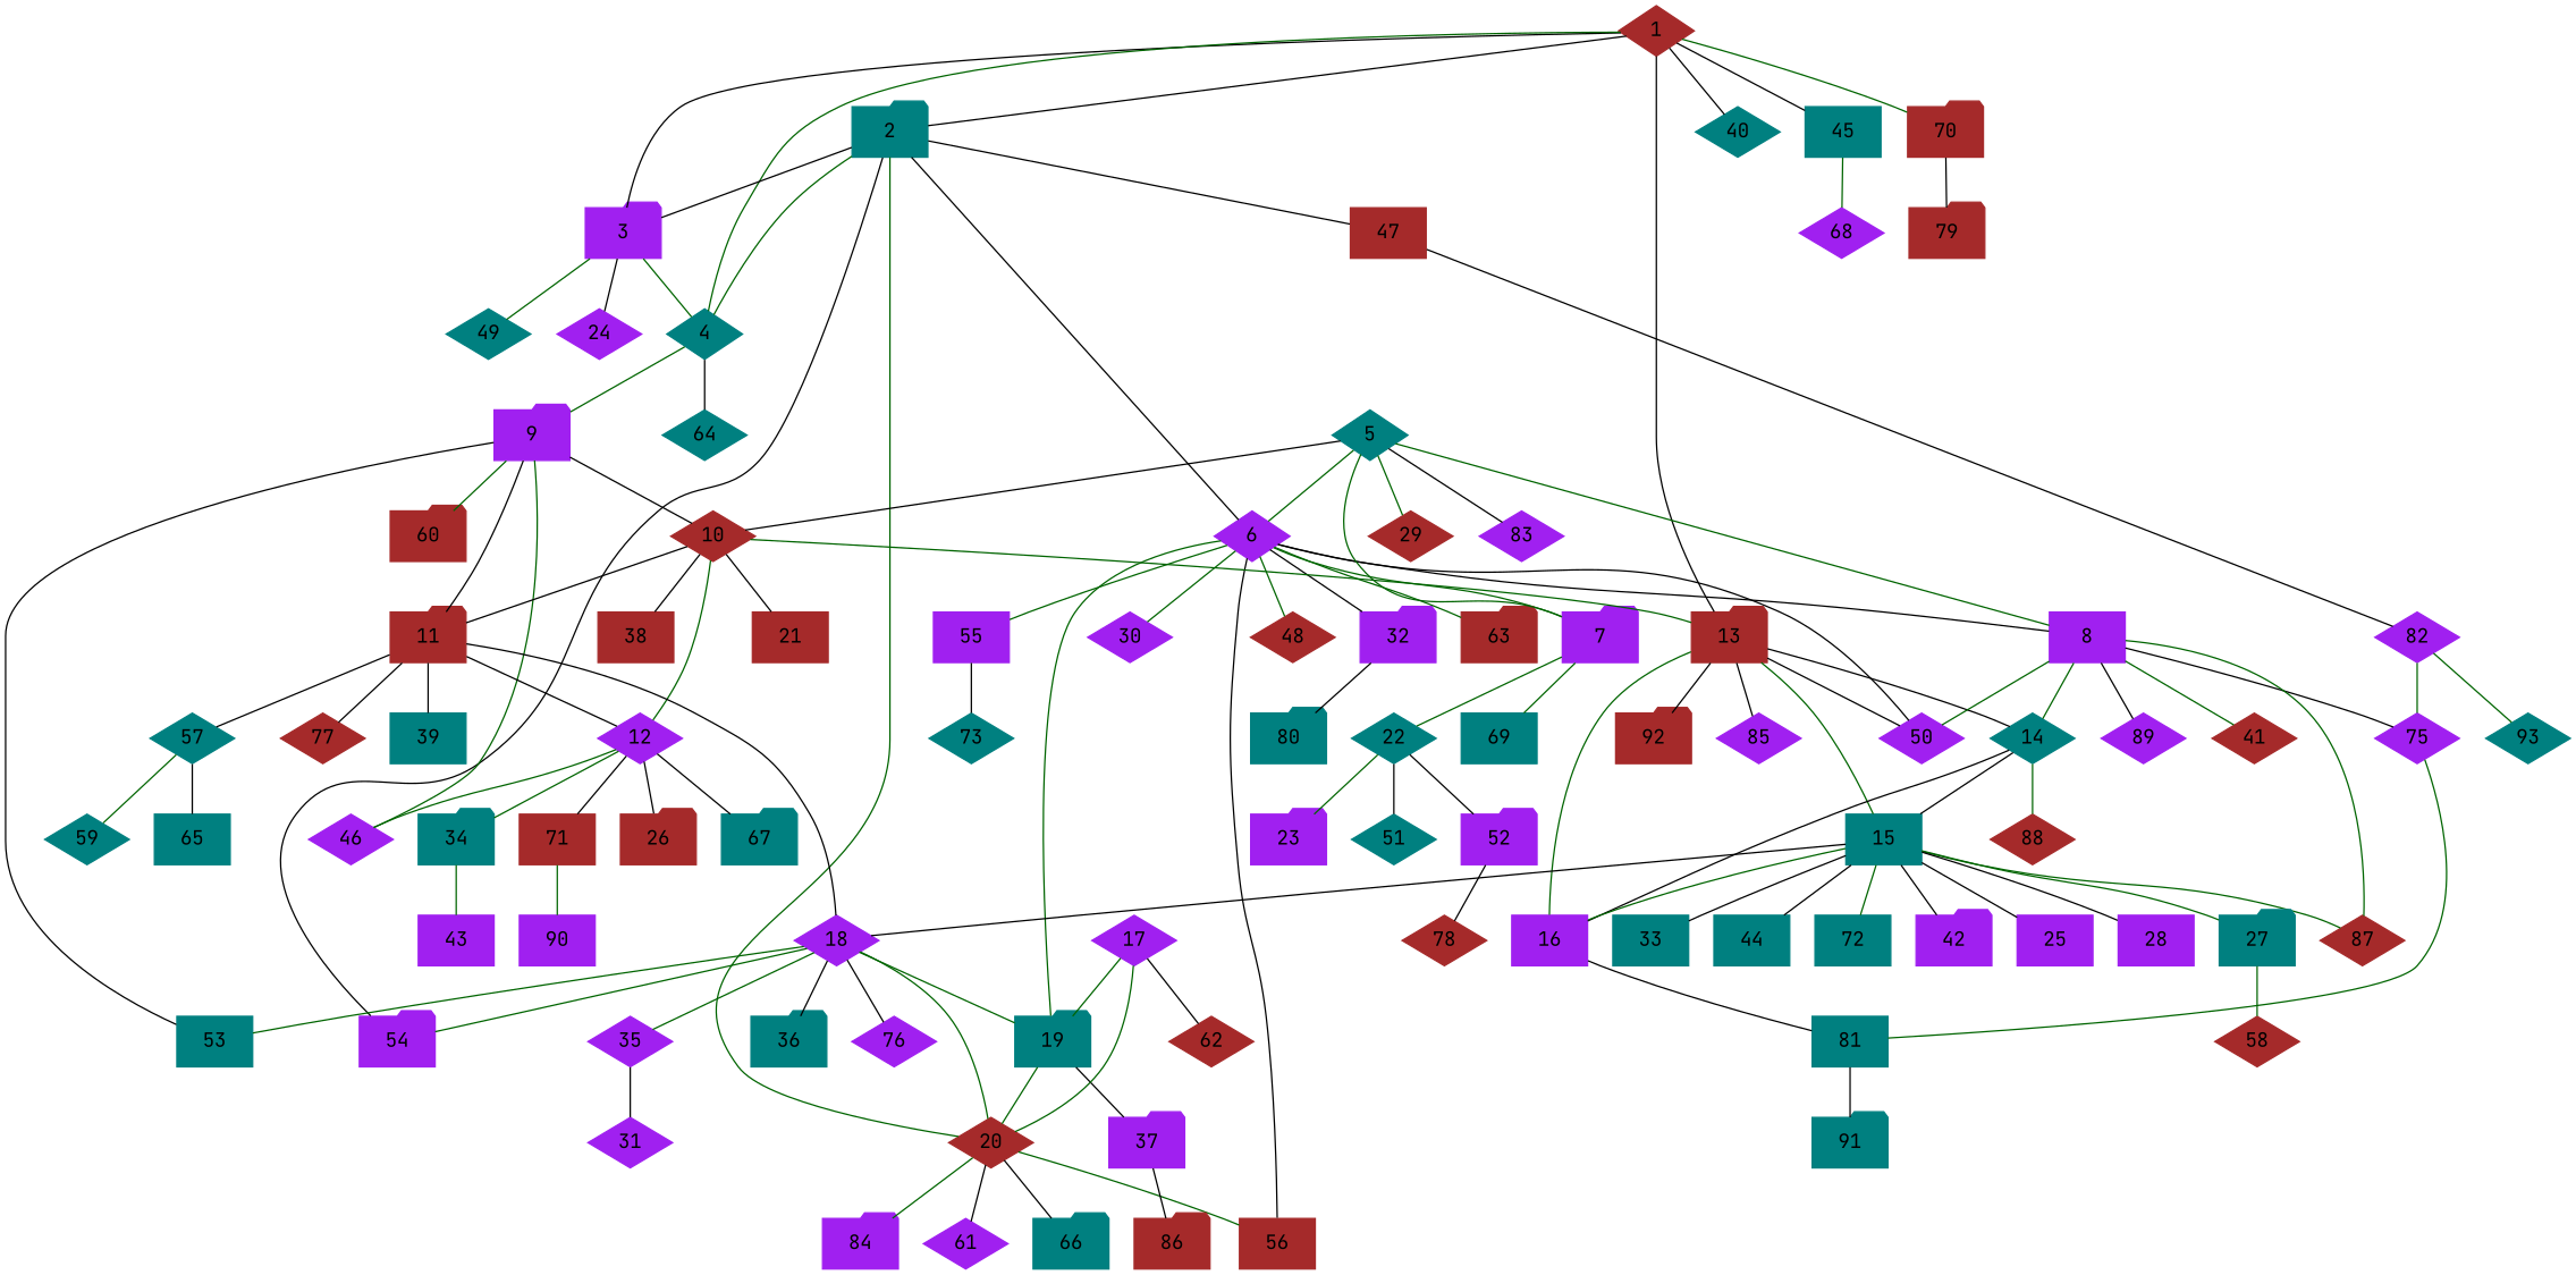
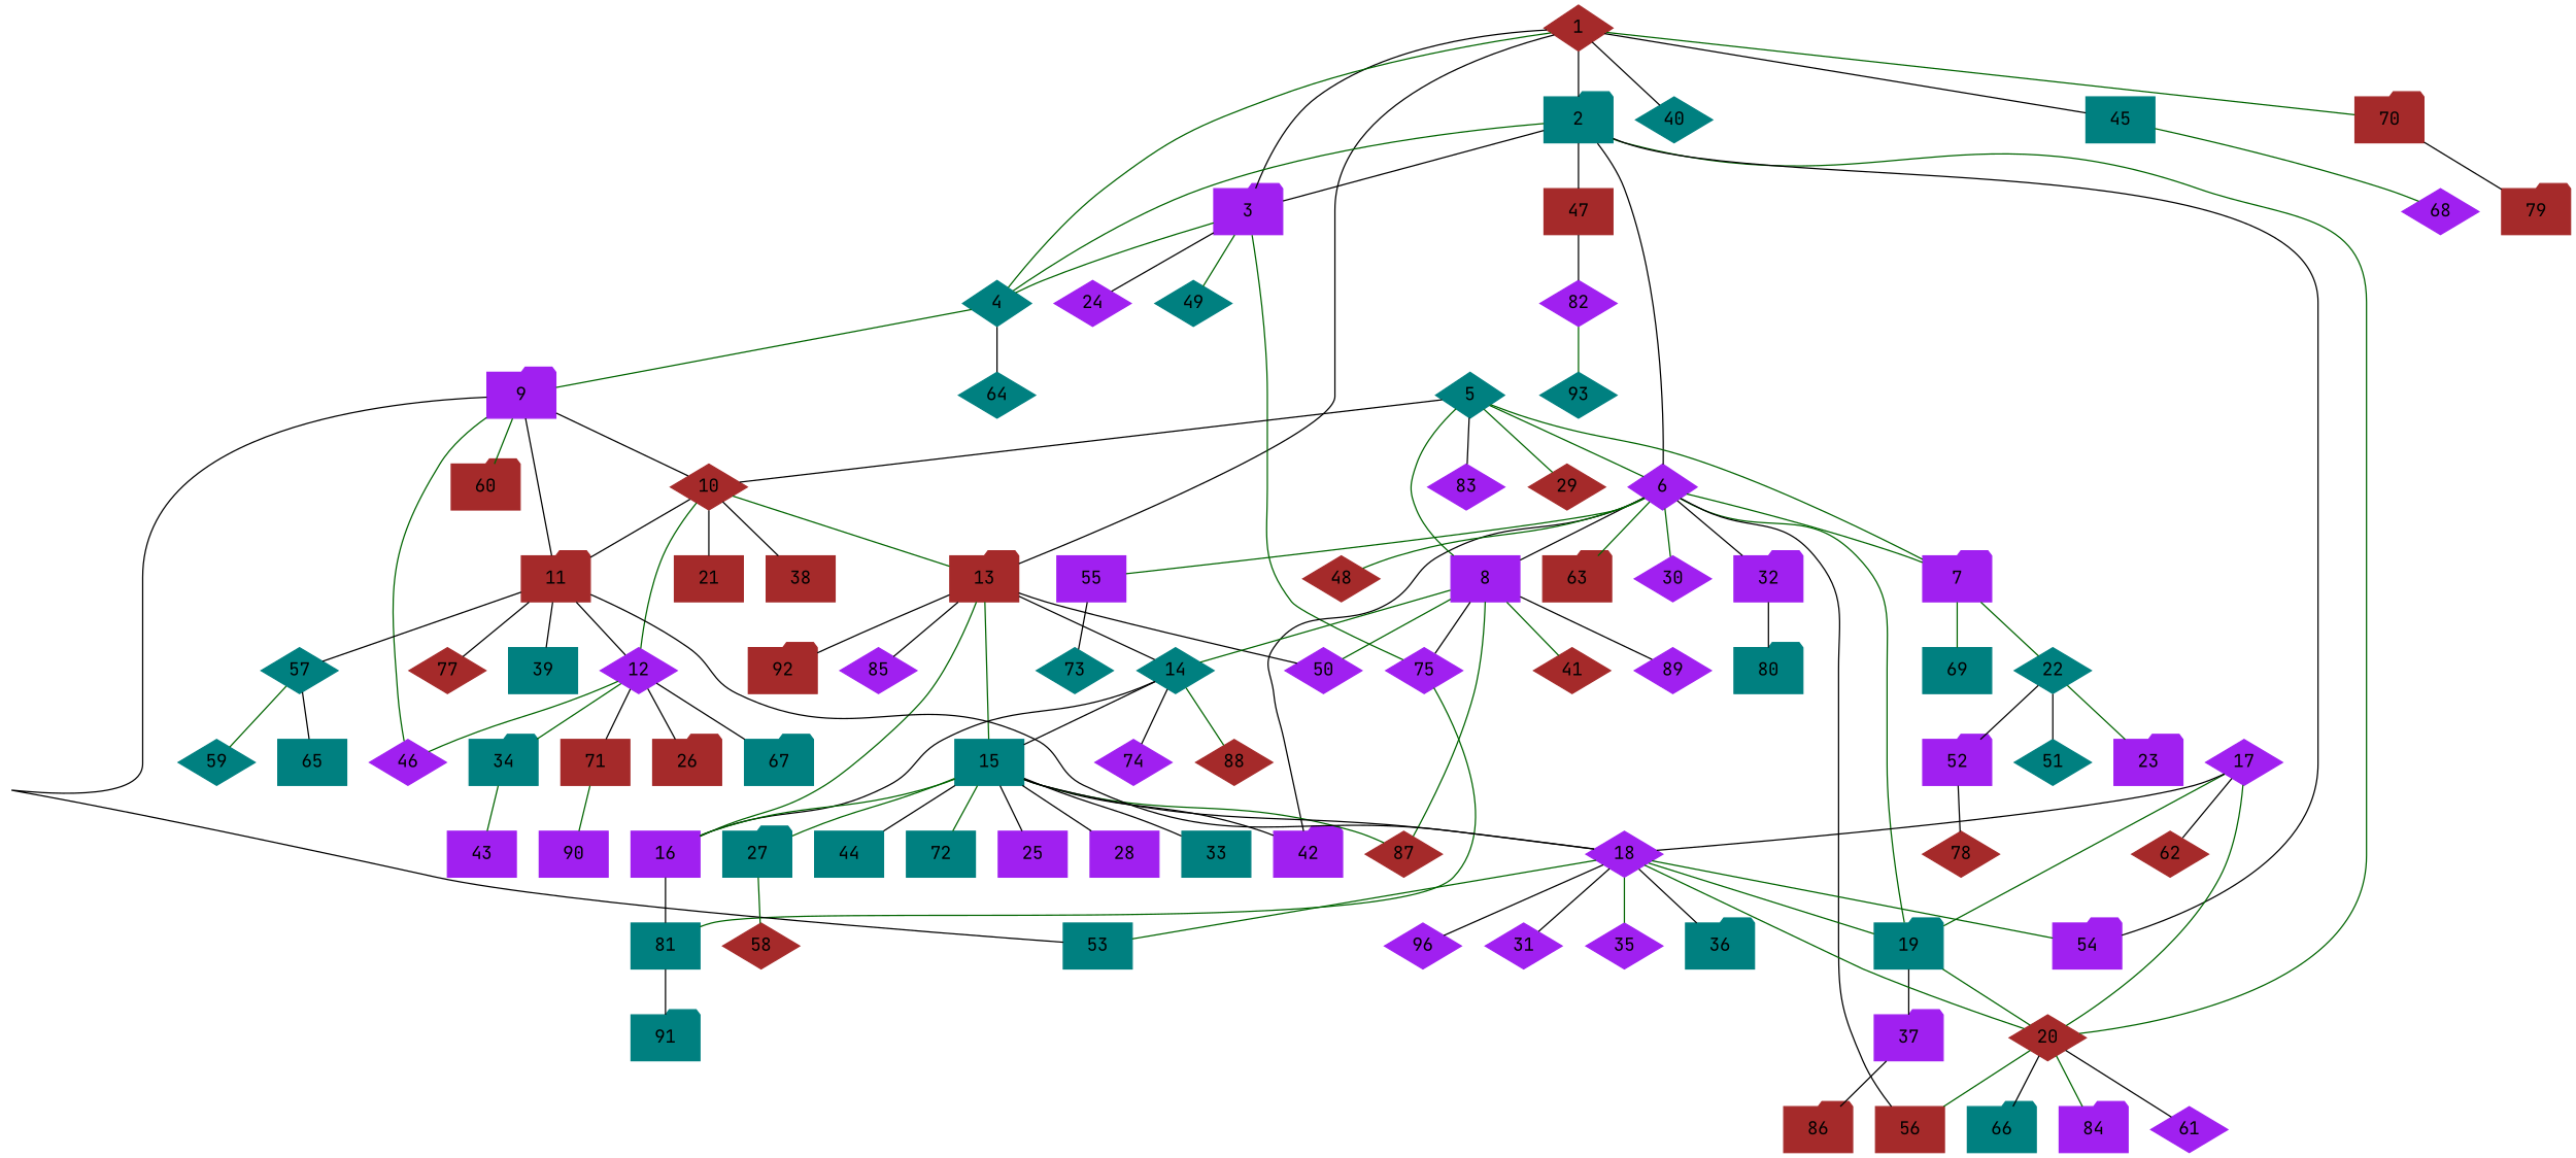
  graph {
    fontname="JetBrains Mono"
    node [color=purple fontname="JetBrains Mono" shape=diamond style=filled]
    edge [color=black fontname="JetBrains Mono"]
    1 [color=brown]
    2 [color=teal shape=folder]
    3 [shape=folder]
    4 [color=teal]
    13 [color=brown shape=folder]
    40 [color=teal]
    45 [color=teal shape=box]
    70 [color=brown shape=folder]
    6
    20 [color=brown]
    47 [color=brown shape=box]
    54 [shape=folder]
    24
    49 [color=teal]
    75
    9 [shape=folder]
    64 [color=teal]
    14 [color=teal]
    50
    15 [color=teal shape=box]
    16 [shape=box]
    85
    92 [color=brown shape=folder]
    68
    79 [color=brown shape=folder]
    7 [shape=folder]
    8 [shape=box]
    19 [color=teal shape=folder]
    30
    32 [shape=folder]
    42 [shape=folder]
    48 [color=brown]
    55 [shape=box]
    56 [color=brown shape=box]
    63 [color=brown shape=folder]
    61
    66 [color=teal shape=folder]
    84 [shape=folder]
    82
    81 [color=teal shape=box]
    10 [color=brown]
    11 [color=brown shape=folder]
    53 [color=teal shape=box]
    60 [color=brown shape=folder]
    46
    5 [color=teal]
    29 [color=brown]
    83
    22 [color=teal]
    69 [color=teal shape=box]
    41 [color=brown]
    87 [color=brown]
    89
    12
    21 [color=brown shape=box]
    38 [color=brown shape=box]
    37 [shape=folder]
    80 [color=teal shape=folder]
    73 [color=teal]
    23 [shape=folder]
    51 [color=teal]
    52 [shape=folder]
+   74
    88 [color=brown]
    18
    39 [color=teal shape=box]
    57 [color=teal]
    77 [color=brown]
    26 [color=brown shape=folder]
    34 [color=teal shape=folder]
    67 [color=teal shape=folder]
    71 [color=brown shape=box]
    31
    35
    36 [color=teal shape=folder]
-   76
+   76 [label=96]
    59 [color=teal]
    65 [color=teal shape=box]
    43 [shape=box]
    90 [shape=box]
    25 [shape=box]
    27 [color=teal shape=folder]
    28 [shape=box]
    33 [color=teal shape=box]
    44 [color=teal shape=box]
    72 [color=teal shape=box]
    58 [color=brown]
    91 [color=teal shape=folder]
    17
    62 [color=brown]
    86 [color=brown shape=folder]
    78 [color=brown]
    93 [color=teal]
    1 -- 2
    1 -- 3
    1 -- 4 [color=darkgreen]
    1 -- 13
    1 -- 40
    1 -- 45
    1 -- 70 [color=darkgreen]
    2 -- 3
    2 -- 4 [color=darkgreen]
    2 -- 6
    2 -- 20 [color=darkgreen]
    2 -- 47
    2 -- 54
    3 -- 4 [color=darkgreen]
    3 -- 24
    3 -- 49 [color=darkgreen]
-   82 -- 75 [color=darkgreen]
+   3 -- 75 [color=darkgreen]
    4 -- 9 [color=darkgreen]
    4 -- 64
    13 -- 14
    13 -- 50
    13 -- 15 [color=darkgreen]
    13 -- 16 [color=darkgreen]
    13 -- 85
    13 -- 92
    45 -- 68 [color=darkgreen]
    70 -- 79
    6 -- 7 [color=darkgreen]
    6 -- 8
    6 -- 19 [color=darkgreen]
    6 -- 30 [color=darkgreen]
    6 -- 32
-   6 -- 50
+   6 -- 42
    6 -- 48 [color=darkgreen]
    6 -- 55 [color=darkgreen]
    6 -- 56
    6 -- 63 [color=darkgreen]
    20 -- 56 [color=darkgreen]
    20 -- 61
    20 -- 66
    20 -- 84 [color=darkgreen]
    47 -- 82
    75 -- 81 [color=darkgreen]
    9 -- 10
    9 -- 11
    9 -- 53
    9 -- 60 [color=darkgreen]
    9 -- 46 [color=darkgreen]
    14 -- 15
    14 -- 16
+   14 -- 74
    14 -- 88 [color=darkgreen]
    15 -- 16 [color=darkgreen]
    15 -- 42
    15 -- 87 [color=darkgreen]
    15 -- 18
    15 -- 25
    15 -- 27 [color=darkgreen]
    15 -- 28
    15 -- 33
    15 -- 44
    15 -- 72 [color=darkgreen]
    16 -- 81
    7 -- 22 [color=darkgreen]
    7 -- 69 [color=darkgreen]
    8 -- 75
    8 -- 14 [color=darkgreen]
    8 -- 50 [color=darkgreen]
    8 -- 41 [color=darkgreen]
    8 -- 87 [color=darkgreen]
    8 -- 89
    19 -- 20 [color=darkgreen]
    19 -- 37
    32 -- 80
    55 -- 73
    82 -- 93 [color=darkgreen]
    81 -- 91
    10 -- 13 [color=darkgreen]
    10 -- 11
    10 -- 12 [color=darkgreen]
    10 -- 21
    10 -- 38
    11 -- 12
    11 -- 18
    11 -- 39
    11 -- 57
    11 -- 77
    5 -- 6 [color=darkgreen]
    5 -- 7 [color=darkgreen]
    5 -- 8 [color=darkgreen]
    5 -- 10
    5 -- 29 [color=darkgreen]
    5 -- 83
    22 -- 23 [color=darkgreen]
    22 -- 51
    22 -- 52
    12 -- 46 [color=darkgreen]
    12 -- 26
    12 -- 34 [color=darkgreen]
    12 -- 67
    12 -- 71
    37 -- 86
    52 -- 78
    18 -- 20 [color=darkgreen]
    18 -- 54 [color=darkgreen]
    18 -- 19 [color=darkgreen]
    18 -- 53 [color=darkgreen]
-   35 -- 31
+   18 -- 31
    18 -- 35 [color=darkgreen]
    18 -- 36
    18 -- 76
    57 -- 59 [color=darkgreen]
    57 -- 65
    34 -- 43 [color=darkgreen]
    71 -- 90 [color=darkgreen]
    27 -- 58 [color=darkgreen]
    17 -- 20 [color=darkgreen]
    17 -- 19 [color=darkgreen]
+   17 -- 18
    17 -- 62
  }
